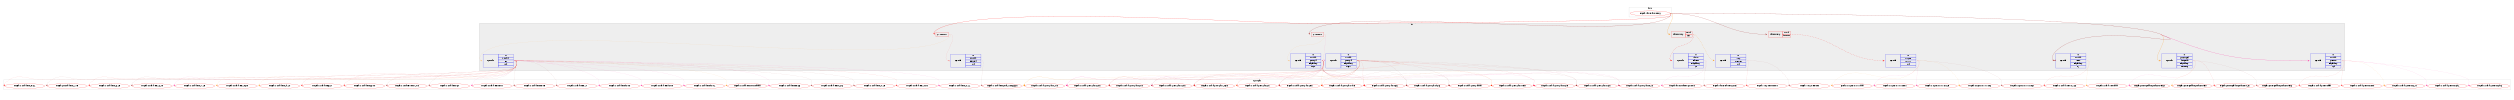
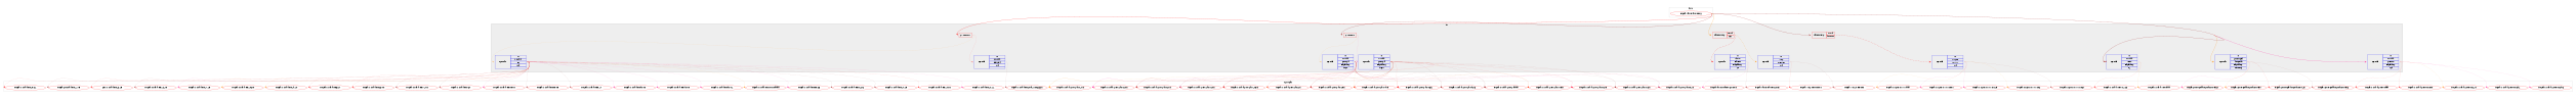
  digraph {
    compound=true
    concentrate=true
    fontname="DejaVu Sans"
    fontsize=10
    newrank=true
    rankdir=TB
    ranksep=1.5
    node [color=red fontname="DejaVu Sans" fontsize=10]
    edge [arrowhead=vee color=brown fontname="DejaVu Sans" headport=w style=dotted tailport=e weight=100]
    n1 [label="portage://net-libs/zeromq-3.2.5" width=4]
    n2 [color=blue label=<<TABLE BORDER="0" CELLBORDER="1" CELLSPACING="0" CELLPADDING="4" WIDTH="220"><TR><TD ROWSPAN="6" CELLPADDING="30">pack_dep</TD></TR><TR><TD WIDTH="110">no</TD></TR><TR><TD>sys-devel</TD></TR><TR><TD>automake</TD></TR><TR><TD>greaterequal</TD></TR><TR><TD>1.16.1</TD></TR></TABLE>> shape=none]
    n3 [color=blue label=<<TABLE BORDER="0" CELLBORDER="1" CELLSPACING="0" CELLPADDING="4" WIDTH="220"><TR><TD ROWSPAN="6" CELLPADDING="30">pack_dep</TD></TR><TR><TD WIDTH="110">no</TD></TR><TR><TD>sys-devel</TD></TR><TR><TD>automake</TD></TR><TR><TD>greaterequal</TD></TR><TR><TD>1.15.1</TD></TR></TABLE>> shape=none]
    n4 [label=<<TABLE BORDER="0" CELLBORDER="1" CELLSPACING="0" CELLPADDING="4"><TR><TD CELLPADDING="10">any_of_group</TD></TR></TABLE>> shape=none]
    n5 [color=blue label=<<TABLE BORDER="0" CELLBORDER="1" CELLSPACING="0" CELLPADDING="4" WIDTH="220"><TR><TD ROWSPAN="6" CELLPADDING="30">pack_dep</TD></TR><TR><TD WIDTH="110">no</TD></TR><TR><TD>sys-devel</TD></TR><TR><TD>gcc</TD></TR><TR><TD>none</TD></TR><TR><TD></TD></TR></TABLE>> shape=none]
    n6 [color=blue label=<<TABLE BORDER="0" CELLBORDER="1" CELLSPACING="0" CELLPADDING="4" WIDTH="220"><TR><TD ROWSPAN="6" CELLPADDING="30">pack_dep</TD></TR><TR><TD WIDTH="110">no</TD></TR><TR><TD>sys-devel</TD></TR><TR><TD>gcc-apple</TD></TR><TR><TD>none</TD></TR><TR><TD></TD></TR></TABLE>> shape=none]
    n7 [label=<<TABLE BORDER="0" CELLBORDER="1" CELLSPACING="0" CELLPADDING="4"><TR><TD CELLPADDING="10">any_of_group</TD></TR></TABLE>> shape=none]
    n8 [color=blue label=<<TABLE BORDER="0" CELLBORDER="1" CELLSPACING="0" CELLPADDING="4" WIDTH="220"><TR><TD ROWSPAN="6" CELLPADDING="30">pack_dep</TD></TR><TR><TD WIDTH="110">no</TD></TR><TR><TD>sys-apps</TD></TR><TR><TD>util-linux</TD></TR><TR><TD>none</TD></TR><TR><TD></TD></TR></TABLE>> shape=none]
    n9 [label=<<TABLE BORDER="0" CELLBORDER="1" CELLSPACING="0" CELLPADDING="4"><TR><TD ROWSPAN="3" CELLPADDING="10">use_conditional</TD></TR><TR><TD>positive</TD></TR><TR><TD>elibc_glibc</TD></TR></TABLE>> shape=none]
    n10 [color=blue label=<<TABLE BORDER="0" CELLBORDER="1" CELLSPACING="0" CELLPADDING="4" WIDTH="220"><TR><TD ROWSPAN="6" CELLPADDING="30">pack_dep</TD></TR><TR><TD WIDTH="110">no</TD></TR><TR><TD>virtual</TD></TR><TR><TD>pkgconfig</TD></TR><TR><TD>none</TD></TR><TR><TD></TD></TR></TABLE>> shape=none]
    n11 [color=blue label=<<TABLE BORDER="0" CELLBORDER="1" CELLSPACING="0" CELLPADDING="4" WIDTH="220"><TR><TD ROWSPAN="6" CELLPADDING="30">pack_dep</TD></TR><TR><TD WIDTH="110">no</TD></TR><TR><TD>net-libs</TD></TR><TR><TD>openpgm</TD></TR><TR><TD>greaterequal</TD></TR><TR><TD>5.2</TD></TR></TABLE>> shape=none]
    n12 [label=<<TABLE BORDER="0" CELLBORDER="1" CELLSPACING="0" CELLPADDING="4"><TR><TD ROWSPAN="3" CELLPADDING="10">use_conditional</TD></TR><TR><TD>positive</TD></TR><TR><TD>pgm</TD></TR></TABLE>> shape=none]
    n13 [color=blue label=<<TABLE BORDER="0" CELLBORDER="1" CELLSPACING="0" CELLPADDING="4" WIDTH="220"><TR><TD ROWSPAN="6" CELLPADDING="30">pack_dep</TD></TR><TR><TD WIDTH="110">no</TD></TR><TR><TD>app-portage</TD></TR><TR><TD>elt-patches</TD></TR><TR><TD>greaterequal</TD></TR><TR><TD>20170815</TD></TR></TABLE>> shape=none]
    n14 [color=blue label=<<TABLE BORDER="0" CELLBORDER="1" CELLSPACING="0" CELLPADDING="4" WIDTH="220"><TR><TD ROWSPAN="6" CELLPADDING="30">pack_dep</TD></TR><TR><TD WIDTH="110">no</TD></TR><TR><TD>sys-devel</TD></TR><TR><TD>autoconf</TD></TR><TR><TD>greaterequal</TD></TR><TR><TD>2.69</TD></TR></TABLE>> shape=none]
    n15 [color=blue label=<<TABLE BORDER="0" CELLBORDER="1" CELLSPACING="0" CELLPADDING="4" WIDTH="220"><TR><TD ROWSPAN="6" CELLPADDING="30">pack_dep</TD></TR><TR><TD WIDTH="110">no</TD></TR><TR><TD>sys-devel</TD></TR><TR><TD>libtool</TD></TR><TR><TD>greaterequal</TD></TR><TR><TD>2.4</TD></TR></TABLE>> shape=none]
    n16 [label="portage://sys-devel/automake-9999" width=4]
    n17 [label="portage://sys-devel/automake-1.9.6-r5" width=4]
    n18 [label="portage://sys-devel/automake-1.8.5-r5" width=4]
    n19 [label="portage://sys-devel/automake-1.7.9-r3" width=4]
    n20 [label="portage://sys-devel/automake-1.6.3-r2" width=4]
    n21 [label="portage://sys-devel/automake-1.5-r2" width=4]
    n22 [label="portage://sys-devel/automake-1.4_p6-r2" width=4]
    n23 [label="portage://sys-devel/automake-1.16.1-r2" width=4]
    n24 [label="portage://sys-devel/automake-1.16.1-r1" width=4]
    n25 [label="portage://sys-devel/automake-1.15.1-r2" width=4]
    n26 [label="portage://sys-devel/automake-1.14.1-r2" width=4]
    n27 [label="portage://sys-devel/automake-1.13.4-r2" width=4]
    n28 [label="portage://sys-devel/automake-1.12.6-r2" width=4]
    n29 [label="portage://sys-devel/automake-1.11.6-r3" width=4]
    n30 [label="portage://sys-devel/automake-1.10.3-r3" width=4]
    n31 [label="portage://sys-devel/gcc-9.2.0-r4" width=4]
    n32 [label="portage://sys-devel/gcc-9.2.0-r3" width=4]
    n33 [label="portage://sys-devel/gcc-9.2.0-r2" width=4]
    n34 [label="portage://sys-devel/gcc-8.4.0" width=4]
    n35 [label="portage://sys-devel/gcc-8.3.0-r3" width=4]
    n36 [label="portage://sys-devel/gcc-8.3.0-r1" width=4]
    n37 [label="portage://sys-devel/gcc-7.5.0" width=4]
-   n38 [label="portage://sys-openpgm/gcc-7.4.0-r2" width=4]
+   n38 [label="portage://sys-devel/gcc-7.4.0-r2" width=4]
    n39 [label="portage://sys-devel/gcc-6.5.0-r1" width=4]
    n40 [label="portage://sys-devel/gcc-5.5.0" width=4]
    n41 [label="portage://sys-devel/gcc-4.9.4-r1" width=4]
    n42 [label="portage://sys-devel/gcc-4.8.5-r3" width=4]
    n43 [label="portage://sys-devel/gcc-4.7.4-r3" width=4]
    n44 [label="portage://sys-devel/gcc-4.6.4-r3" width=4]
-   n45 [label="portage://sys-devel/gcc-4.5.4-r3" width=4]
+   n45 [label="apps://sys-devel/gcc-4.5.4-r3" width=4]
    n46 [label="portage://apps-devel/gcc-4.4.7-r3" width=4]
    n47 [label="portage://sys-devel/gcc-4.3.6-r4" width=4]
    n48 [label="portage://sys-devel/gcc-4.2.4-r4" width=4]
    n49 [label="portage://sys-devel/gcc-4.1.2-r2" width=4]
    n50 [label="portage://sys-devel/gcc-4.0.4-r3" width=4]
    n51 [label="portage://sys-devel/gcc-3.4.6-r5" width=4]
    n52 [label="portage://sys-devel/gcc-3.3.6-r5" width=4]
    n53 [label="portage://sys-devel/gcc-10.0.1_pre9999" width=4]
    n54 [label="portage://sys-devel/gcc-apple-4.2.1_p5666-r2" width=4]
-   n55 [label="patches://sys-apps/util-linux-9999" width=4]
+   n55 [label="portage://sys-apps/util-linux-9999" width=4]
    n56 [label="portage://sys-apps/util-linux-2.35.1" width=4]
    n57 [label="portage://sys-apps/util-linux-2.35" width=4]
    n58 [label="portage://sys-apps/util-linux-2.34-r3" width=4]
    n59 [label="portage://sys-apps/util-linux-2.33.2" width=4]
    n60 [label="portage://virtual/pkgconfig-1" width=4]
    n61 [label="portage://virtual/pkgconfig-0-r1" width=4]
    n62 [label="portage://net-libs/openpgm-5.2.122" width=4]
    n63 [label="portage://net-libs/openpgm-5.1.118-r1" width=4]
    n64 [label="portage://app-portage/elt-patches-20170826.1" width=4]
    n65 [label="portage://app-portage/elt-patches-20170815" width=4]
    n66 [label="portage://app-portage/elt-patches-20170422" width=4]
    n67 [label="portage://app-portage/elt-patches-20170317" width=4]
    n68 [label="portage://sys-devel/autoconf-9999" width=4]
    n69 [label="portage://sys-devel/autoconf-2.69-r5" width=4]
    n70 [label="portage://sys-devel/autoconf-2.69-r4" width=4]
    n71 [label="portage://sys-devel/autoconf-2.64-r1" width=4]
    n72 [label="portage://sys-devel/autoconf-2.13-r1" width=4]
    n73 [label="portage://sys-devel/libtool-9999" width=4]
    n74 [label="portage://sys-devel/libtool-2.4.6-r6" width=4]
    subgraph cluster_1 {
      color=gray
      label=<<i>ebuild</i>>
      rank=same
      n1
    }
    subgraph cluster_2 {
      color=gray
      label=<<i>dependencies</i>>
      subgraph cluster_3 {
        color=gray
        fillcolor="#eeeeee"
        label=<<i>compile</i>>
        style=filled
        subgraph sub_4 {
          color=gray
          fillcolor="#eeeeee"
          label=<<i>compile</i>>
          style=filled
          n4
          subgraph sub_5 {
            color=gray
            fillcolor="#eeeeee"
            label=<<i>compile</i>>
            style=filled
            n2
          }
          subgraph sub_6 {
            color=gray
            fillcolor="#eeeeee"
            label=<<i>compile</i>>
            style=filled
            n3
          }
        }
        subgraph sub_7 {
          color=gray
          fillcolor="#eeeeee"
          label=<<i>compile</i>>
          style=filled
          n7
          subgraph sub_8 {
            color=gray
            fillcolor="#eeeeee"
            label=<<i>compile</i>>
            style=filled
            n5
          }
          subgraph sub_9 {
            color=gray
            fillcolor="#eeeeee"
            label=<<i>compile</i>>
            style=filled
            n6
          }
        }
        subgraph sub_10 {
          color=gray
          fillcolor="#eeeeee"
          label=<<i>compile</i>>
          style=filled
          n9
          subgraph sub_11 {
            color=gray
            fillcolor="#eeeeee"
            label=<<i>compile</i>>
            style=filled
            n8
          }
        }
        subgraph sub_12 {
          color=gray
          fillcolor="#eeeeee"
          label=<<i>compile</i>>
          style=filled
          n12
          subgraph sub_13 {
            color=gray
            fillcolor="#eeeeee"
            label=<<i>compile</i>>
            style=filled
            n10
          }
          subgraph sub_14 {
            color=gray
            fillcolor="#eeeeee"
            label=<<i>compile</i>>
            style=filled
            n11
          }
        }
        subgraph sub_15 {
          color=gray
          fillcolor="#eeeeee"
          label=<<i>compile</i>>
          style=filled
          n13
        }
        subgraph sub_16 {
          color=gray
          fillcolor="#eeeeee"
          label=<<i>compile</i>>
          style=filled
          n14
        }
        subgraph sub_17 {
          color=gray
          fillcolor="#eeeeee"
          label=<<i>compile</i>>
          style=filled
          n15
        }
      }
      subgraph cluster_18 {
        color=gray
        fillcolor="#eeeeee"
        label=<<i>compile and run</i>>
        style=filled
      }
      subgraph cluster_19 {
        color=gray
        fillcolor="#eeeeee"
        label=<<i>run</i>>
        style=filled
      }
    }
    subgraph cluster_20 {
      color=gray
      label=<<i>candidates</i>>
      rank=same
      subgraph sub_21 {
        color=black
        label=<<i>candidates</i>>
        nodesep=1
        rank=same
        n16
        n17
        n18
        n19
        n20
        n21
        n22
        n23
        n24
        n25
        n26
        n27
        n28
        n29
        n30
      }
      subgraph sub_22 {
        color=black
        label=<<i>candidates</i>>
        nodesep=1
        rank=same
        n16
        n17
        n18
        n19
        n20
        n21
        n22
        n23
        n24
        n25
        n26
        n27
        n28
        n29
        n30
      }
      subgraph sub_23 {
        color=black
        label=<<i>candidates</i>>
        nodesep=1
        rank=same
        n31
        n32
        n33
        n34
        n35
        n36
        n37
        n38
        n39
        n40
        n41
        n42
        n43
        n44
        n45
        n46
        n47
        n48
        n49
        n50
        n51
        n52
        n53
      }
      subgraph sub_24 {
        color=black
        label=<<i>candidates</i>>
        nodesep=1
        rank=same
        n54
      }
      subgraph sub_25 {
        color=black
        label=<<i>candidates</i>>
        nodesep=1
        rank=same
        n55
        n56
        n57
        n58
        n59
      }
      subgraph sub_26 {
        color=black
        label=<<i>candidates</i>>
        nodesep=1
        rank=same
        n60
        n61
      }
      subgraph sub_27 {
        color=black
        label=<<i>candidates</i>>
        nodesep=1
        rank=same
        n62
        n63
      }
      subgraph sub_28 {
        color=black
        label=<<i>candidates</i>>
        nodesep=1
        rank=same
        n64
        n65
        n66
        n67
      }
      subgraph sub_29 {
        color=black
        label=<<i>candidates</i>>
        nodesep=1
        rank=same
        n68
        n69
        n70
        n71
        n72
      }
      subgraph sub_30 {
        color=black
        label=<<i>candidates</i>>
        nodesep=1
        rank=same
        n73
        n74
      }
    }
    n1 -> n4 [style=solid weight=20]
    n1 -> n7 [color=red style=solid weight=20]
    n1 -> n9 [style=solid weight=20]
    n1 -> n12 [color=darkorange style=solid weight=20]
    n1 -> n13 [color=darkorange style=solid weight=20]
    n1 -> n14 [color=deeppink style=solid weight=20]
    n1 -> n15 [style=solid weight=20]
    n2 -> n16
    n2 -> n17
    n2 -> n18 [color=red]
    n2 -> n19 [color=darkorange]
    n2 -> n20 [color=red]
    n2 -> n21 [color=deeppink]
    n2 -> n22
    n2 -> n23 [color=deeppink]
    n2 -> n24 [color=red]
    n2 -> n25 [color=deeppink]
    n2 -> n26 [color=darkorange]
    n2 -> n27 [color=deeppink]
    n2 -> n28
    n2 -> n29 [color=deeppink]
    n2 -> n30 [color=darkorange]
    n3 -> n16
    n3 -> n17
    n3 -> n18 [color=red]
    n3 -> n19 [color=red]
    n3 -> n20
    n3 -> n21 [color=darkorange]
    n3 -> n22 [color=red]
    n3 -> n23
    n3 -> n24
    n3 -> n25 [color=deeppink]
    n3 -> n26 [color=darkorange]
    n3 -> n27
    n3 -> n28
    n3 -> n29 [color=red]
    n3 -> n30 [color=red]
    n4 -> n2 [arrowhead=oinv color=darkorange weight=20]
    n4 -> n3 [arrowhead=oinv color=deeppink weight=20]
    n5 -> n31 [color=deeppink]
    n5 -> n32 [color=deeppink]
    n5 -> n33 [color=deeppink]
    n5 -> n34
    n5 -> n35
    n5 -> n36 [color=deeppink]
    n5 -> n37
    n5 -> n38
    n5 -> n39 [color=red]
    n5 -> n40 [color=red]
    n5 -> n41 [color=darkorange]
    n5 -> n42 [color=darkorange]
    n5 -> n43 [color=deeppink]
    n5 -> n44
    n5 -> n45 [color=red]
    n5 -> n46
    n5 -> n47 [color=red]
    n5 -> n48 [color=deeppink]
    n5 -> n49 [color=red]
    n5 -> n50
    n5 -> n51
    n5 -> n52 [color=deeppink]
    n5 -> n53 [color=darkorange]
    n6 -> n54
    n7 -> n5 [arrowhead=oinv color=darkorange weight=20]
    n7 -> n6 [arrowhead=oinv color=red weight=20]
    n8 -> n55 [color=darkorange]
    n8 -> n56
    n8 -> n57 [color=darkorange]
    n8 -> n58 [color=deeppink]
    n8 -> n59 [color=deeppink]
    n9 -> n8 [color=red style=dashed weight=20]
    n10 -> n60
    n10 -> n61 [color=red]
    n11 -> n62
    n11 -> n63 [color=deeppink]
    n12 -> n10 [color=darkorange style=dashed weight=20]
    n12 -> n11 [color=red style=dashed weight=20]
    n13 -> n64 [color=deeppink]
    n13 -> n65
    n13 -> n66 [color=red]
    n13 -> n67 [color=darkorange]
    n14 -> n68 [color=red]
    n14 -> n69 [color=deeppink]
    n14 -> n70 [color=deeppink]
    n14 -> n71 [color=darkorange]
    n14 -> n72 [color=red]
    n15 -> n73 [color=darkorange]
    n15 -> n74 [color=red]
  }
